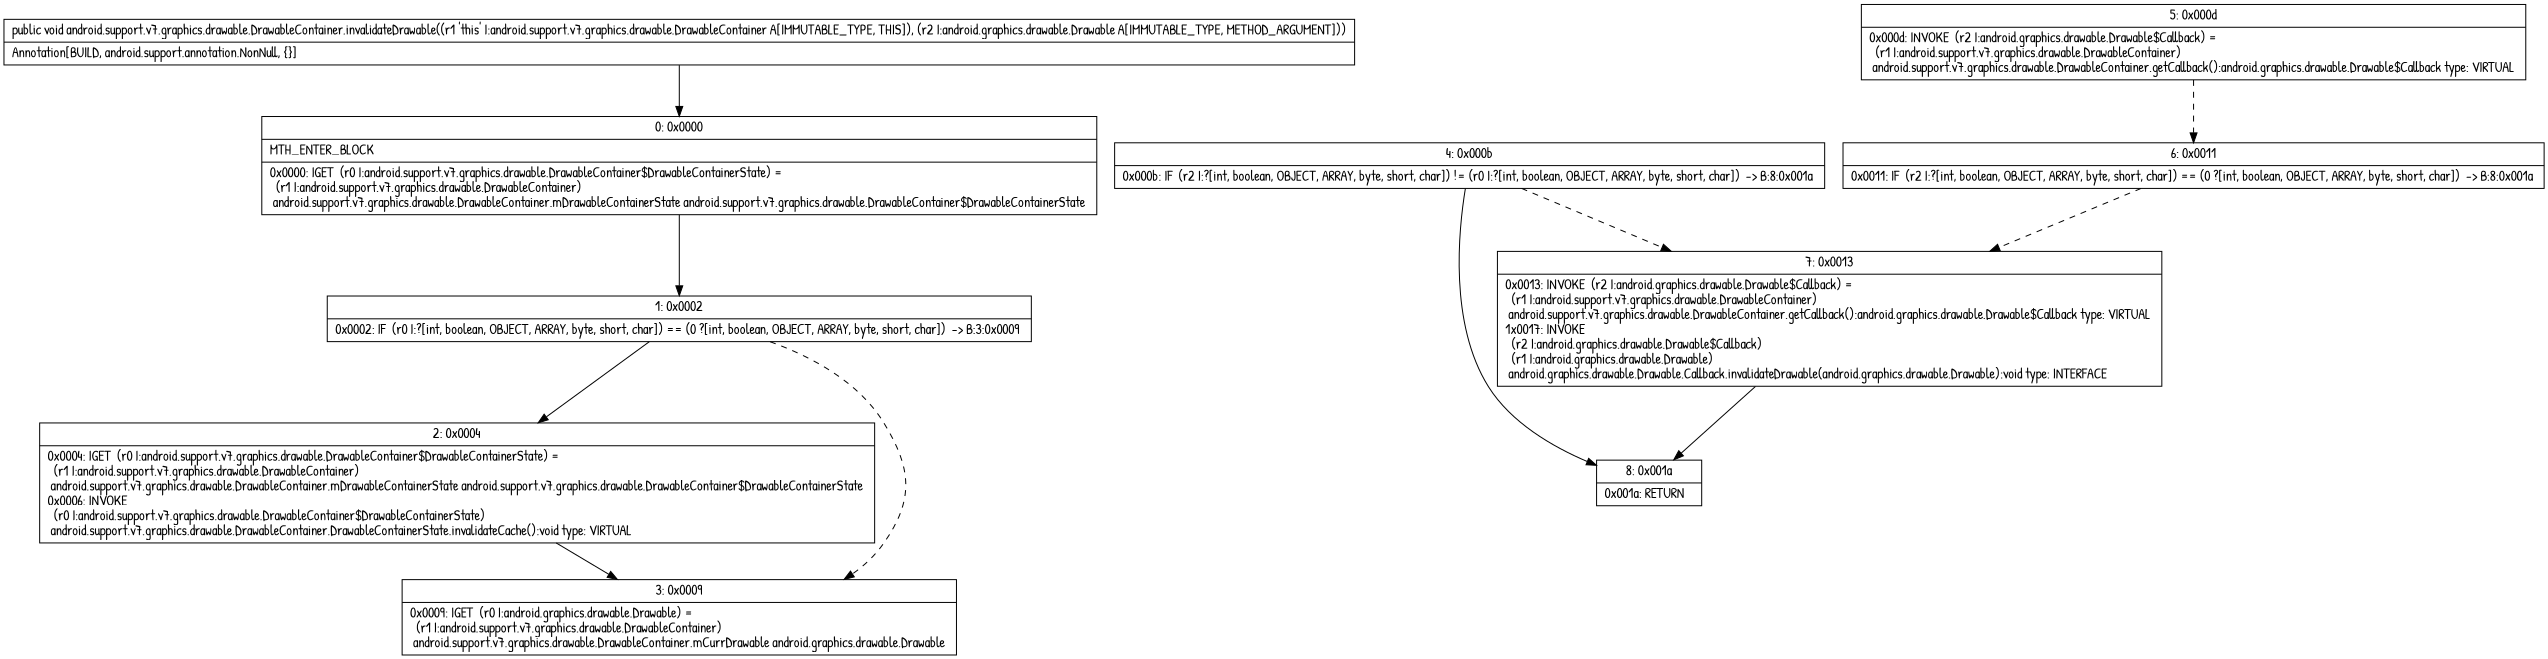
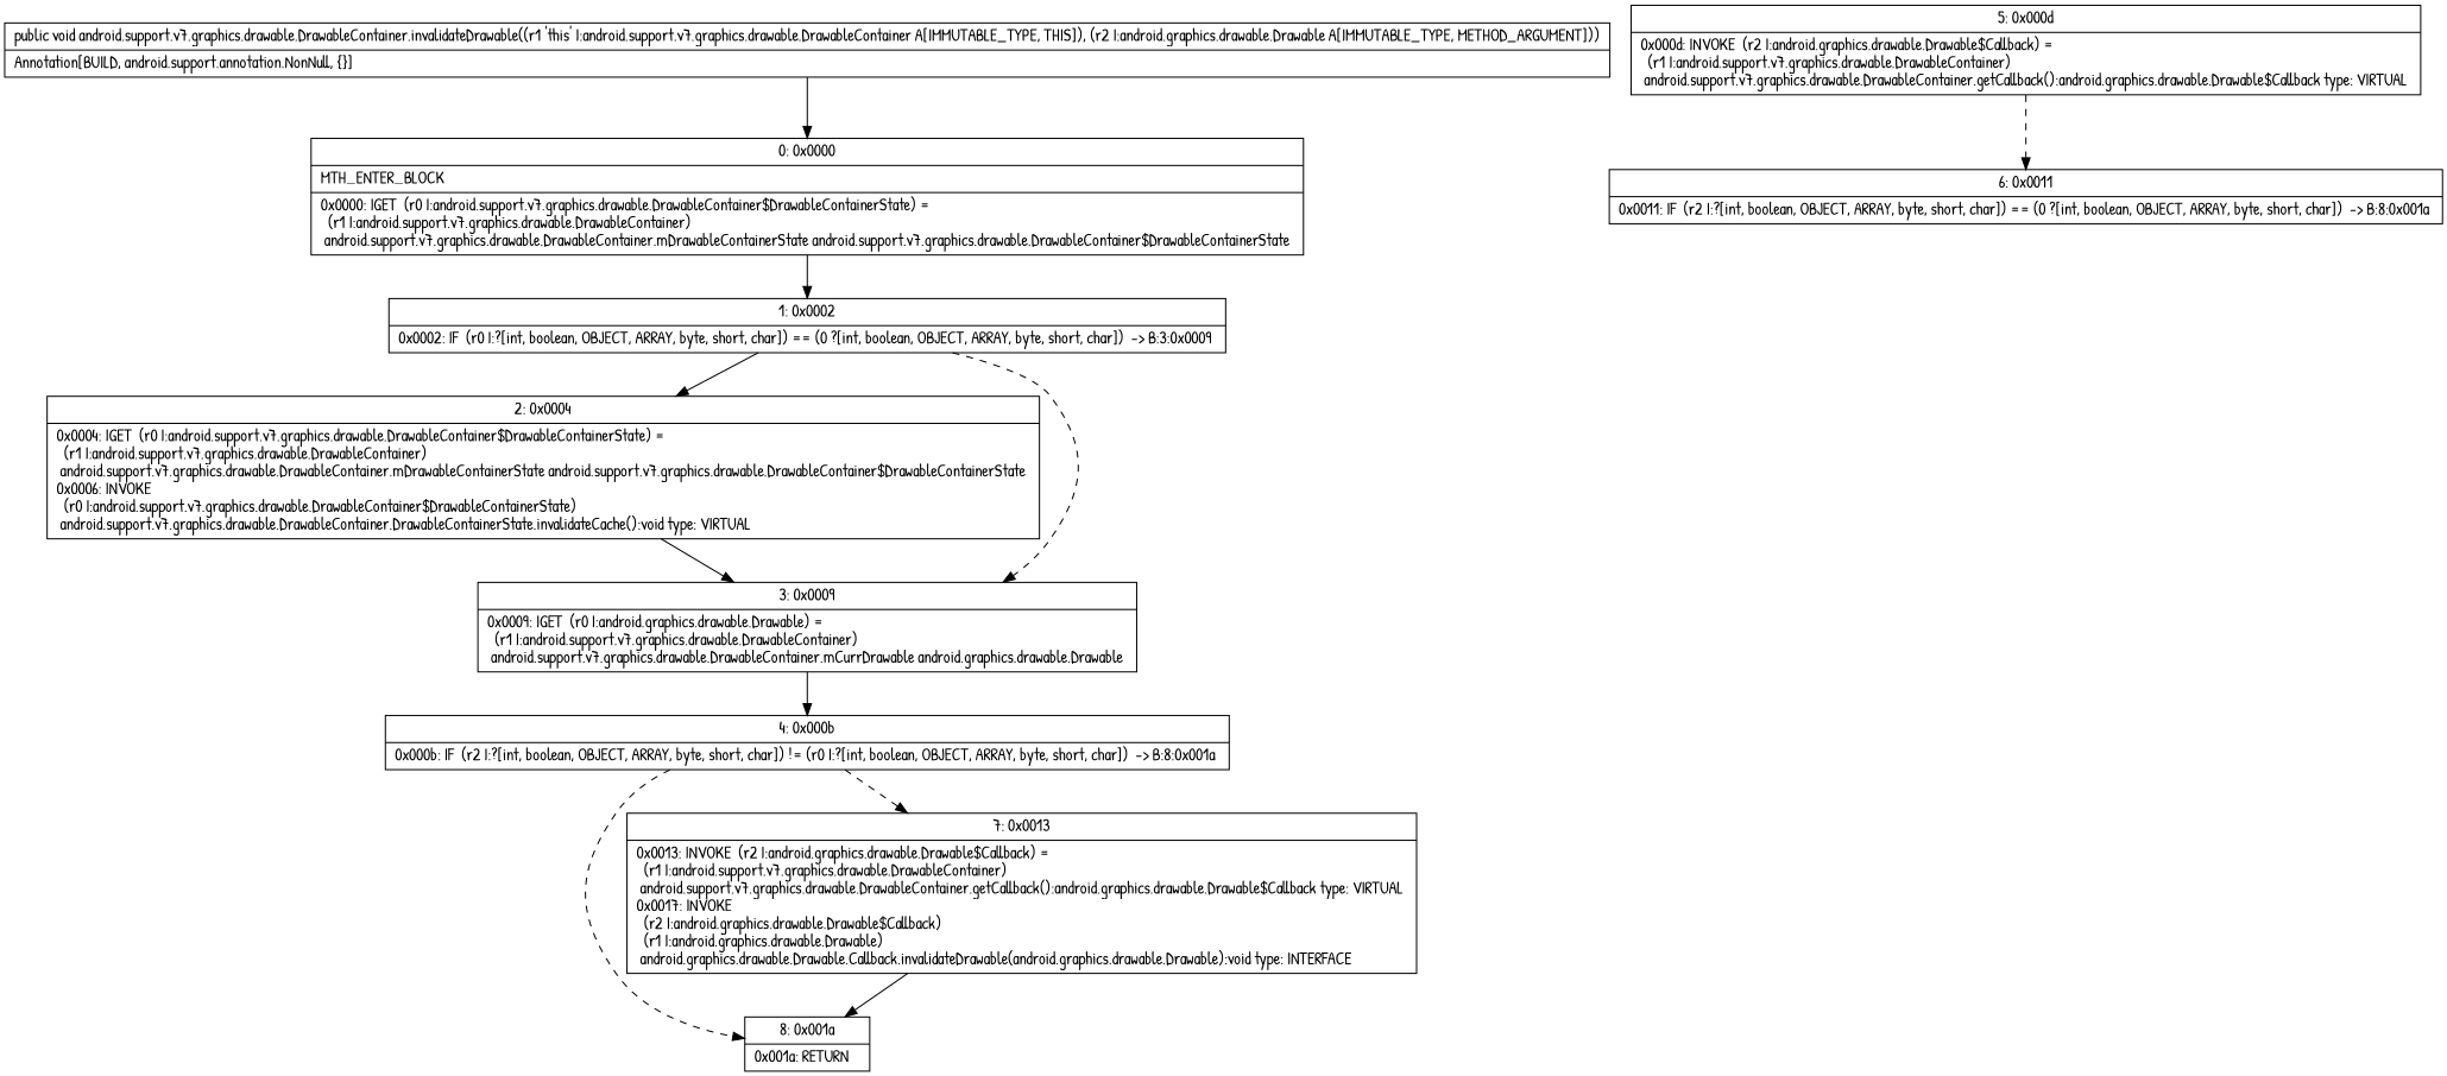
  digraph {
    fontname="Patrick Hand"
    node [fontname="Patrick Hand" shape=record]
    edge [fontname="Patrick Hand"]
    n1 [label="{0\:\ 0x0000|MTH_ENTER_BLOCK\l|0x0000: IGET  (r0 I:android.support.v7.graphics.drawable.DrawableContainer$DrawableContainerState) = \l  (r1 I:android.support.v7.graphics.drawable.DrawableContainer)\l android.support.v7.graphics.drawable.DrawableContainer.mDrawableContainerState android.support.v7.graphics.drawable.DrawableContainer$DrawableContainerState \l}"]
    n2 [label="{1\:\ 0x0002|0x0002: IF  (r0 I:?[int, boolean, OBJECT, ARRAY, byte, short, char]) == (0 ?[int, boolean, OBJECT, ARRAY, byte, short, char])  \-\> B:3:0x0009 \l}"]
    n3 [label="{2\:\ 0x0004|0x0004: IGET  (r0 I:android.support.v7.graphics.drawable.DrawableContainer$DrawableContainerState) = \l  (r1 I:android.support.v7.graphics.drawable.DrawableContainer)\l android.support.v7.graphics.drawable.DrawableContainer.mDrawableContainerState android.support.v7.graphics.drawable.DrawableContainer$DrawableContainerState \l0x0006: INVOKE  \l  (r0 I:android.support.v7.graphics.drawable.DrawableContainer$DrawableContainerState)\l android.support.v7.graphics.drawable.DrawableContainer.DrawableContainerState.invalidateCache():void type: VIRTUAL \l}"]
    n4 [label="{3\:\ 0x0009|0x0009: IGET  (r0 I:android.graphics.drawable.Drawable) = \l  (r1 I:android.support.v7.graphics.drawable.DrawableContainer)\l android.support.v7.graphics.drawable.DrawableContainer.mCurrDrawable android.graphics.drawable.Drawable \l}"]
    n5 [label="{4\:\ 0x000b|0x000b: IF  (r2 I:?[int, boolean, OBJECT, ARRAY, byte, short, char]) != (r0 I:?[int, boolean, OBJECT, ARRAY, byte, short, char])  \-\> B:8:0x001a \l}"]
    n6 [label="{8\:\ 0x001a|0x001a: RETURN   \l}"]
-   n7 [label="{7\:\ 0x0013|0x0013: INVOKE  (r2 I:android.graphics.drawable.Drawable$Callback) = \l  (r1 I:android.support.v7.graphics.drawable.DrawableContainer)\l android.support.v7.graphics.drawable.DrawableContainer.getCallback():android.graphics.drawable.Drawable$Callback type: VIRTUAL \l1x0017: INVOKE  \l  (r2 I:android.graphics.drawable.Drawable$Callback)\l  (r1 I:android.graphics.drawable.Drawable)\l android.graphics.drawable.Drawable.Callback.invalidateDrawable(android.graphics.drawable.Drawable):void type: INTERFACE \l}"]
+   n7 [label="{7\:\ 0x0013|0x0013: INVOKE  (r2 I:android.graphics.drawable.Drawable$Callback) = \l  (r1 I:android.support.v7.graphics.drawable.DrawableContainer)\l android.support.v7.graphics.drawable.DrawableContainer.getCallback():android.graphics.drawable.Drawable$Callback type: VIRTUAL \l0x0017: INVOKE  \l  (r2 I:android.graphics.drawable.Drawable$Callback)\l  (r1 I:android.graphics.drawable.Drawable)\l android.graphics.drawable.Drawable.Callback.invalidateDrawable(android.graphics.drawable.Drawable):void type: INTERFACE \l}"]
    n8 [label="{5\:\ 0x000d|0x000d: INVOKE  (r2 I:android.graphics.drawable.Drawable$Callback) = \l  (r1 I:android.support.v7.graphics.drawable.DrawableContainer)\l android.support.v7.graphics.drawable.DrawableContainer.getCallback():android.graphics.drawable.Drawable$Callback type: VIRTUAL \l}"]
    n9 [label="{6\:\ 0x0011|0x0011: IF  (r2 I:?[int, boolean, OBJECT, ARRAY, byte, short, char]) == (0 ?[int, boolean, OBJECT, ARRAY, byte, short, char])  \-\> B:8:0x001a \l}"]
    n10 [label="{public void android.support.v7.graphics.drawable.DrawableContainer.invalidateDrawable((r1 'this' I:android.support.v7.graphics.drawable.DrawableContainer A[IMMUTABLE_TYPE, THIS]), (r2 I:android.graphics.drawable.Drawable A[IMMUTABLE_TYPE, METHOD_ARGUMENT]))  | Annotation[BUILD, android.support.annotation.NonNull, \{\}]\l}"]
    n1 -> n2
    n2 -> n3 [style=solid]
    n2 -> n4 [style=dashed]
    n3 -> n4
-   n5 -> n6
+   n4 -> n5
+   n5 -> n6 [style=dashed]
    n5 -> n7 [style=dashed]
    n7 -> n6
    n8 -> n9 [style=dashed]
-   n9 -> n7 [style=dashed]
    n10 -> n1
  }
